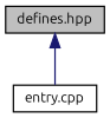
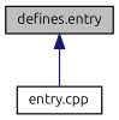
  digraph {
    fontname=Ubuntu
    node [color=black fontname=Ubuntu fontsize=10 shape=record style=filled]
-   n1 [fillcolor=grey75 fontcolor=black height=0.2 label="defines.hpp" width=0.4]
+   n1 [fillcolor=grey75 fontcolor=black height=0.2 label="defines.entry" width=0.4]
    n2 [fillcolor=white height=0.2 label="entry.cpp" width=0.4]
    n1 -> n2 [color=midnightblue dir=back fontname=Ubuntu fontsize=10 labelfontname=Helvetica labelfontsize=10 style=solid]
  }
